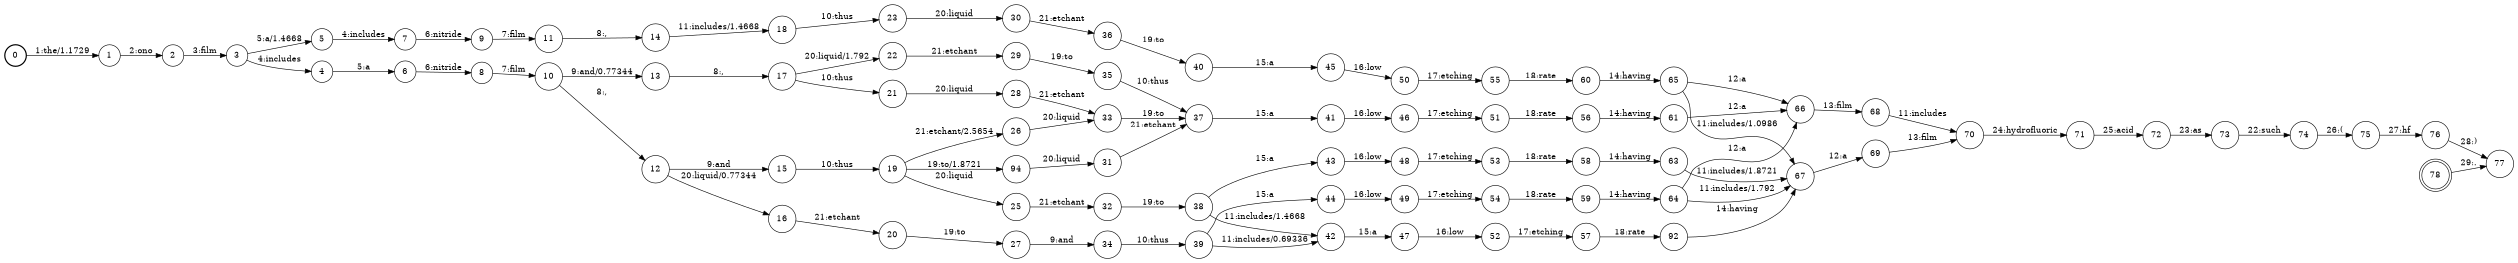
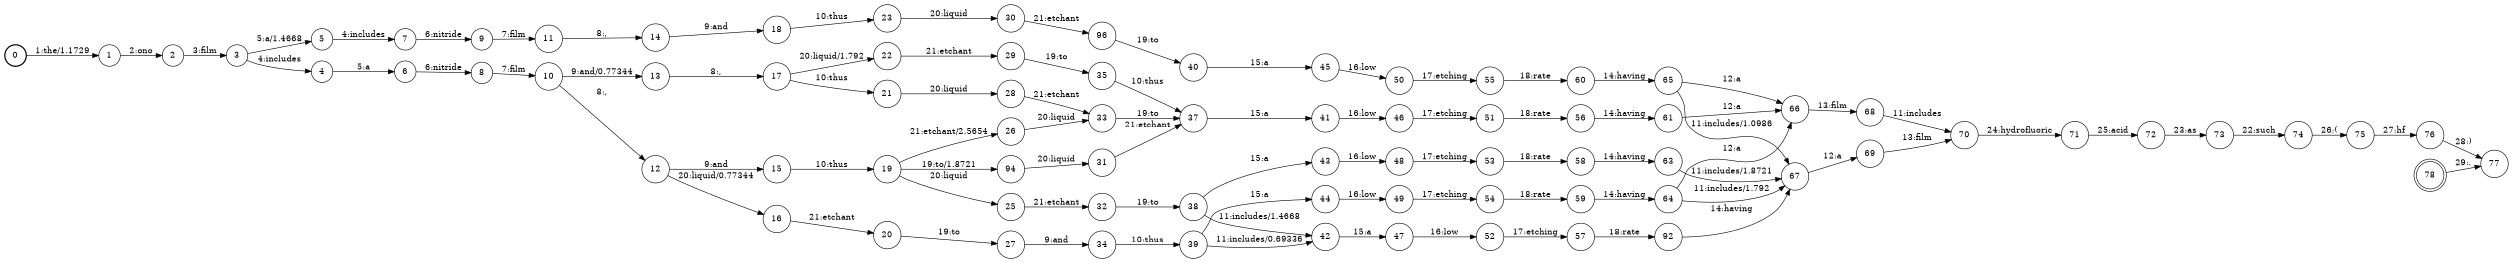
  digraph {
    nodesep=0.25
    rankdir=LR
    ranksep=0.4
    node [fontsize=14 shape=circle style=solid]
    edge [fontsize=14]
    n1 [label=0 style=bold]
    n2 [label=1]
    n3 [label=2]
    n4 [label=3]
    n5 [label=4]
    n6 [label=5]
    n7 [label=6]
    n8 [label=7]
    n9 [label=8]
    n10 [label=9]
    n11 [label=10]
    n12 [label=11]
    n13 [label=12]
    n14 [label=13]
    n15 [label=14]
    n16 [label=15]
    n17 [label=16]
    n18 [label=17]
    n19 [label=18]
    n20 [label=19]
    n21 [label=20]
    n22 [label=21]
    n23 [label=22]
    n24 [label=23]
    n25 [label=94]
    n26 [label=25]
    n27 [label=26]
    n28 [label=27]
    n29 [label=28]
    n30 [label=29]
    n31 [label=30]
    n32 [label=31]
    n33 [label=32]
    n34 [label=33]
    n35 [label=34]
    n36 [label=35]
-   n37 [label=36]
+   n37 [label=96]
    n38 [label=37]
    n39 [label=38]
    n40 [label=39]
    n41 [label=40]
    n42 [label=41]
    n43 [label=42]
    n44 [label=43]
    n45 [label=44]
    n46 [label=45]
    n47 [label=46]
    n48 [label=47]
    n49 [label=48]
    n50 [label=49]
    n51 [label=50]
    n52 [label=51]
    n53 [label=52]
    n54 [label=53]
    n55 [label=54]
    n56 [label=55]
    n57 [label=56]
    n58 [label=57]
    n59 [label=58]
    n60 [label=59]
    n61 [label=60]
    n62 [label=61]
    n63 [label=92]
    n64 [label=63]
    n65 [label=64]
    n66 [label=65]
    n67 [label=66]
    n68 [label=67]
    n69 [label=68]
    n70 [label=69]
    n71 [label=70]
    n72 [label=71]
    n73 [label=72]
    n74 [label=73]
    n75 [label=74]
    n76 [label=75]
    n77 [label=76]
    n78 [label=77]
    n79 [label=78 shape=doublecircle]
    n1 -> n2 [label="1:the/1.1729"]
    n2 -> n3 [label="2:ono"]
    n3 -> n4 [label="3:film"]
    n4 -> n5 [label="4:includes"]
    n4 -> n6 [label="5:a/1.4668"]
    n5 -> n7 [label="5:a"]
    n6 -> n8 [label="4:includes"]
    n7 -> n9 [label="6:nitride"]
    n8 -> n10 [label="6:nitride"]
    n9 -> n11 [label="7:film"]
    n10 -> n12 [label="7:film"]
    n11 -> n13 [label="8:,"]
    n11 -> n14 [label="9:and/0.77344"]
    n12 -> n15 [label="8:,"]
    n13 -> n16 [label="9:and"]
    n13 -> n17 [label="20:liquid/0.77344"]
    n14 -> n18 [label="8:,"]
-   n15 -> n19 [label="11:includes/1.4668"]
+   n15 -> n19 [label="9:and"]
    n16 -> n20 [label="10:thus"]
    n17 -> n21 [label="21:etchant"]
    n18 -> n22 [label="10:thus"]
    n18 -> n23 [label="20:liquid/1.792"]
    n19 -> n24 [label="10:thus"]
    n20 -> n25 [label="19:to/1.8721"]
    n20 -> n26 [label="20:liquid"]
    n20 -> n27 [label="21:etchant/2.5654"]
    n21 -> n28 [label="19:to"]
    n22 -> n29 [label="20:liquid"]
    n23 -> n30 [label="21:etchant"]
    n24 -> n31 [label="20:liquid"]
    n25 -> n32 [label="20:liquid"]
    n26 -> n33 [label="21:etchant"]
    n27 -> n34 [label="20:liquid"]
    n28 -> n35 [label="9:and"]
    n29 -> n34 [label="21:etchant"]
    n30 -> n36 [label="19:to"]
    n31 -> n37 [label="21:etchant"]
    n32 -> n38 [label="21:etchant"]
    n33 -> n39 [label="19:to"]
    n34 -> n38 [label="19:to"]
    n35 -> n40 [label="10:thus"]
    n36 -> n38 [label="10:thus"]
    n37 -> n41 [label="19:to"]
    n38 -> n42 [label="15:a"]
    n39 -> n43 [label="11:includes/1.4668"]
    n39 -> n44 [label="15:a"]
    n40 -> n43 [label="11:includes/0.69336"]
    n40 -> n45 [label="15:a"]
    n41 -> n46 [label="15:a"]
    n42 -> n47 [label="16:low"]
    n43 -> n48 [label="15:a"]
    n44 -> n49 [label="16:low"]
    n45 -> n50 [label="16:low"]
    n46 -> n51 [label="16:low"]
    n47 -> n52 [label="17:etching"]
    n48 -> n53 [label="16:low"]
    n49 -> n54 [label="17:etching"]
    n50 -> n55 [label="17:etching"]
    n51 -> n56 [label="17:etching"]
    n52 -> n57 [label="18:rate"]
    n53 -> n58 [label="17:etching"]
    n54 -> n59 [label="18:rate"]
    n55 -> n60 [label="18:rate"]
    n56 -> n61 [label="18:rate"]
    n57 -> n62 [label="14:having"]
    n58 -> n63 [label="18:rate"]
    n59 -> n64 [label="14:having"]
    n60 -> n65 [label="14:having"]
    n61 -> n66 [label="14:having"]
    n62 -> n67 [label="12:a"]
    n63 -> n68 [label="14:having"]
    n64 -> n68 [label="11:includes/1.8721"]
    n65 -> n67 [label="12:a"]
    n65 -> n68 [label="11:includes/1.792"]
    n66 -> n67 [label="12:a"]
    n66 -> n68 [label="11:includes/1.0986"]
    n67 -> n69 [label="13:film"]
    n68 -> n70 [label="12:a"]
    n69 -> n71 [label="11:includes"]
    n70 -> n71 [label="13:film"]
    n71 -> n72 [label="24:hydrofluoric"]
    n72 -> n73 [label="25:acid"]
    n73 -> n74 [label="23:as"]
    n74 -> n75 [label="22:such"]
    n75 -> n76 [label="26:("]
    n76 -> n77 [label="27:hf"]
    n77 -> n78 [label="28:)"]
    n79 -> n78 [label="29:."]
  }
